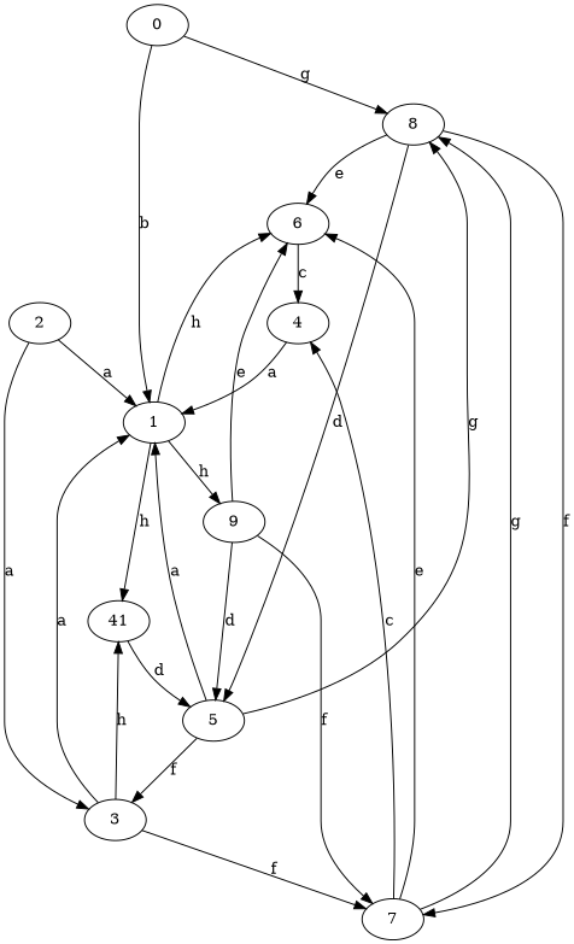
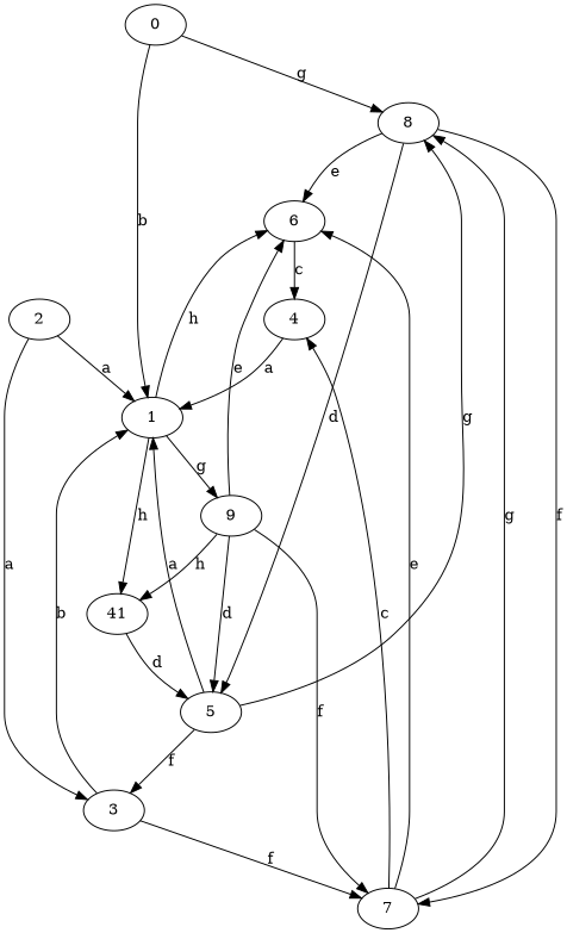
  strict digraph {
    0
    8
    1
    2
    3
    6
    7
    5
    9
    n10 [label=41]
    4
    0 -> 8 [label=g]
    0 -> 1 [label=b]
    8 -> 6 [label=e]
    8 -> 7 [label=f]
    8 -> 5 [label=d]
    1 -> 6 [label=h]
-   1 -> 9 [label=h]
+   1 -> 9 [label=g]
    1 -> n10 [label=h]
    2 -> 1 [label=a]
    2 -> 3 [label=a]
-   3 -> 1 [label=a]
+   3 -> 1 [label=b]
    3 -> 7 [label=f]
-   3 -> n10 [label=h]
+   9 -> n10 [label=h]
    6 -> 4 [label=c]
    7 -> 8 [label=g]
    7 -> 6 [label=e]
    7 -> 4 [label=c]
    5 -> 8 [label=g]
    5 -> 1 [label=a]
    5 -> 3 [label=f]
    9 -> 6 [label=e]
    9 -> 7 [label=f]
    9 -> 5 [label=d]
    n10 -> 5 [label=d]
    4 -> 1 [label=a]
  }
